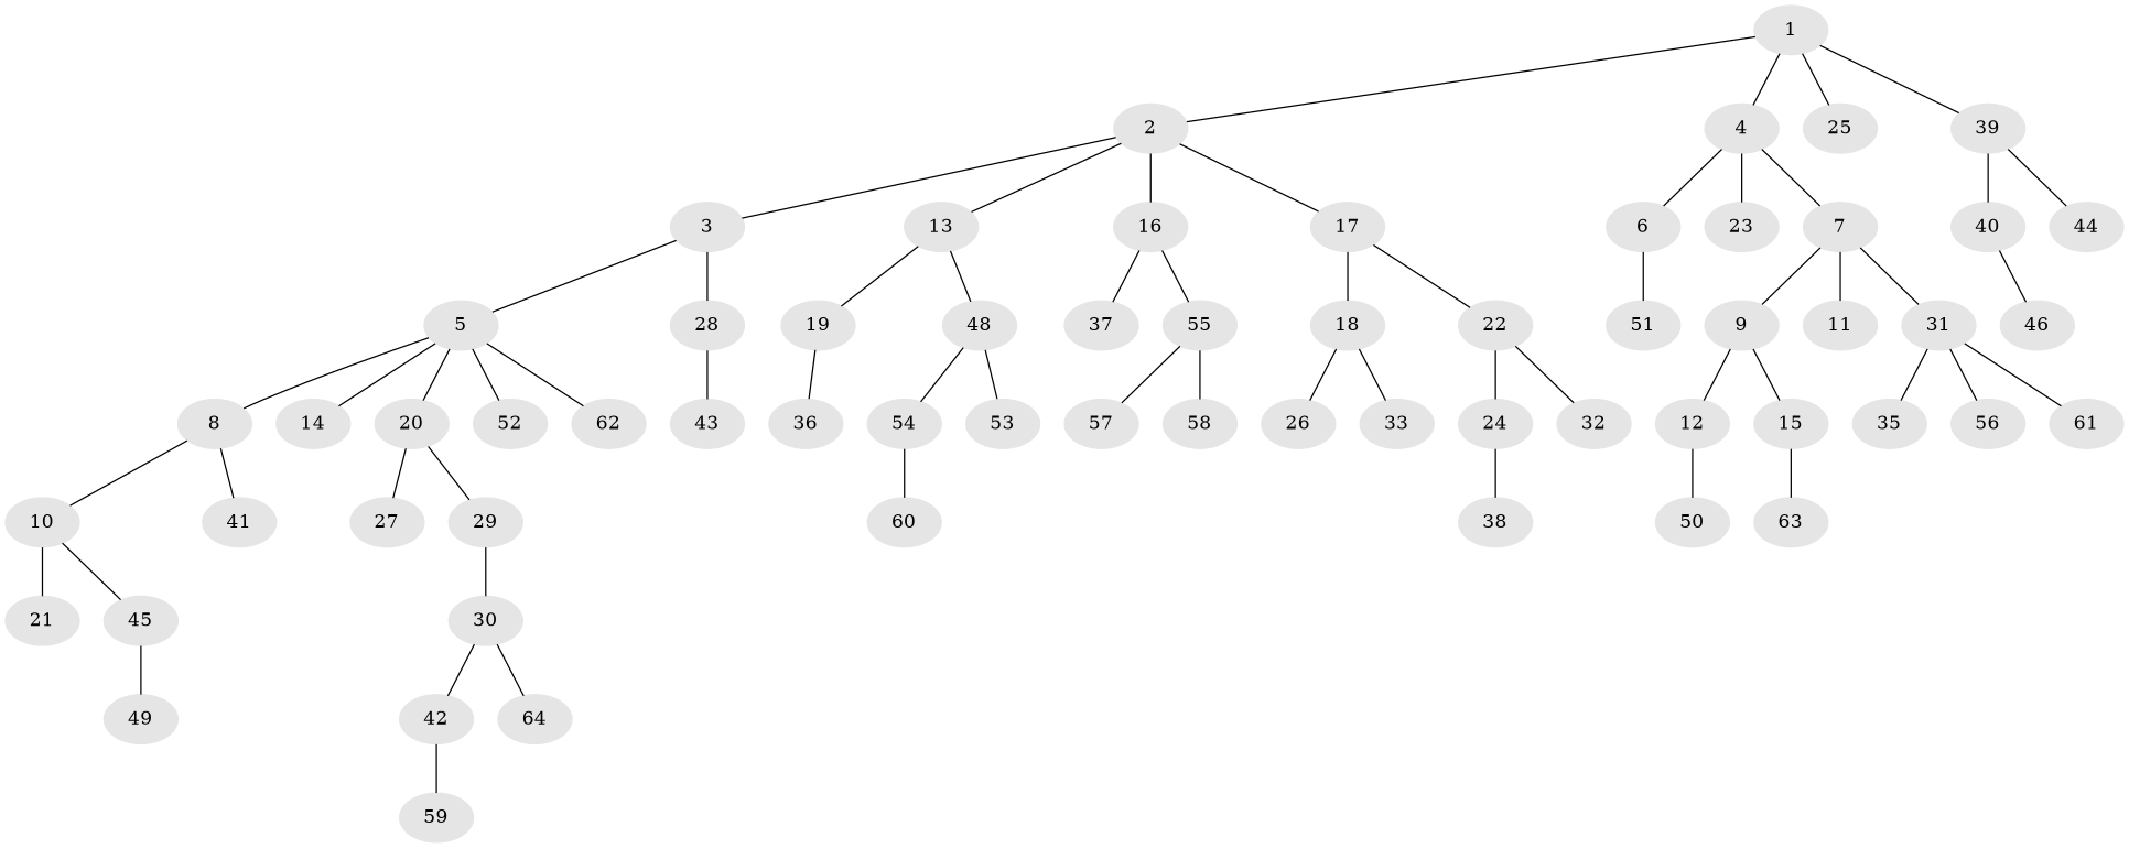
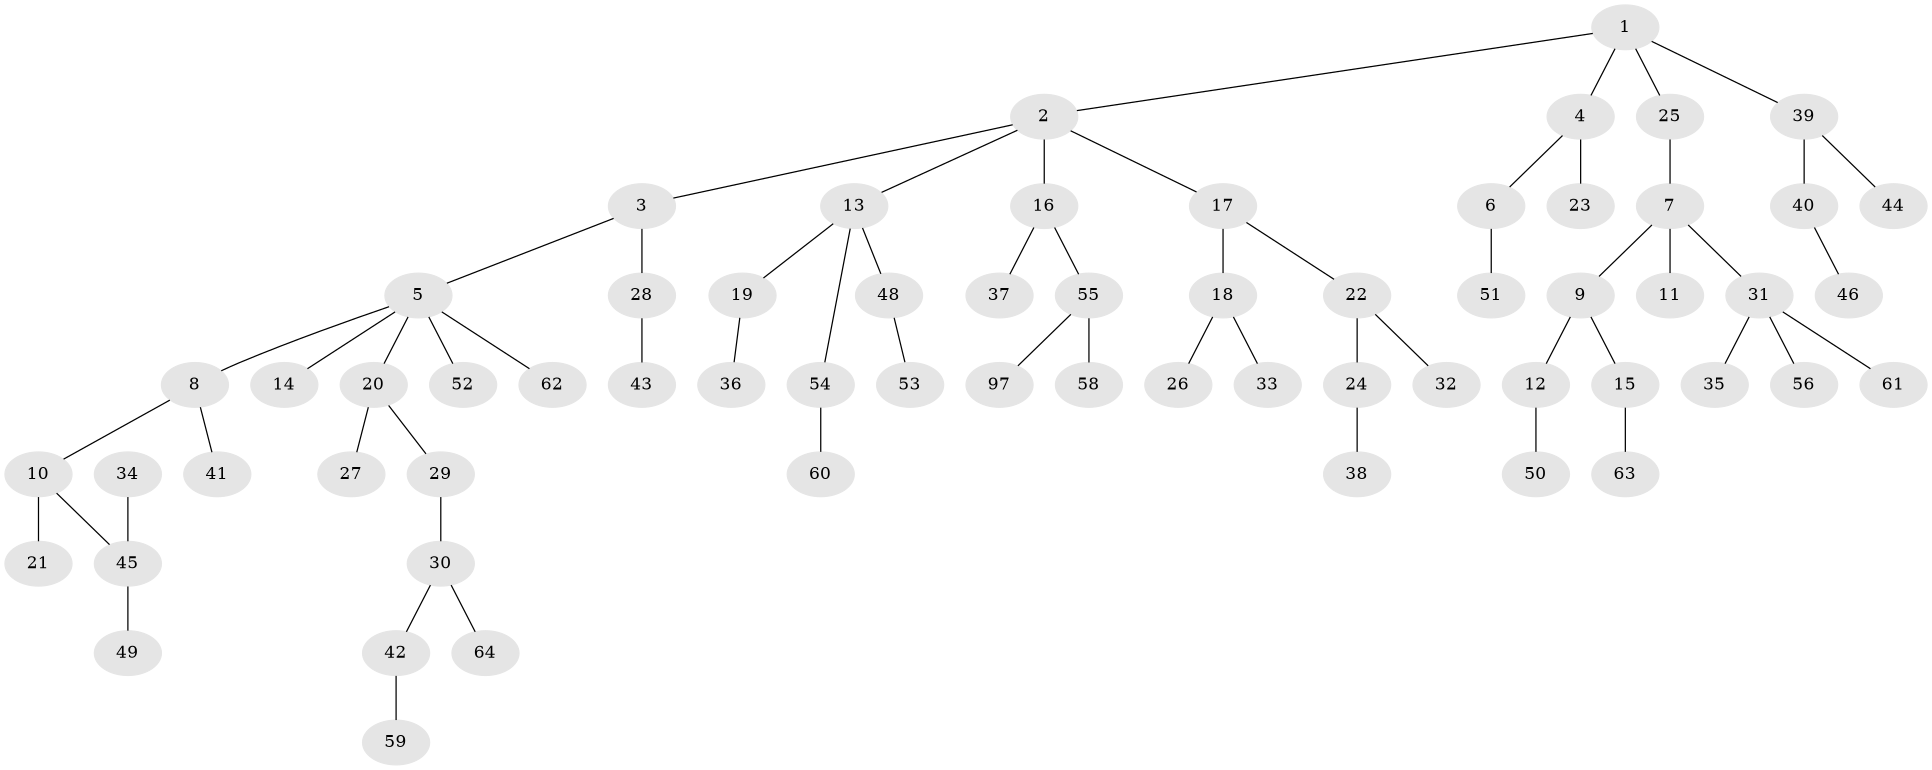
  graph {
    node [color=gray90 style=filled]
    1
    2
    4
    25
    39
    3
    13
    16
    17
    6
    7
    23
    40
    44
    5
    28
    19
    48
    54
    37
    55
    18
    22
    8
    14
    20
    52
    62
    43
    51
    9
    11
    31
    10
    41
    27
    29
    12
    15
    35
    56
    61
    21
    45
    50
    63
+   34
    36
    53
    60
-   57
+   57 [label=97]
    58
    26
    33
    24
    32
    30
    38
    42
    64
    59
    49
    46
    1 -- 2
    1 -- 4
    1 -- 25
    1 -- 39
    2 -- 3
    2 -- 13
    2 -- 16
    2 -- 17
    4 -- 6
-   4 -- 7
+   25 -- 7
    4 -- 23
    39 -- 40
    39 -- 44
    3 -- 5
    3 -- 28
    13 -- 19
    13 -- 48
-   48 -- 54
+   13 -- 54
    16 -- 37
    16 -- 55
    17 -- 18
    17 -- 22
    6 -- 51
    7 -- 9
    7 -- 11
    7 -- 31
    40 -- 46
    5 -- 8
    5 -- 14
    5 -- 20
    5 -- 52
    5 -- 62
    28 -- 43
    19 -- 36
    48 -- 53
    54 -- 60
    55 -- 57
    55 -- 58
    18 -- 26
    18 -- 33
    22 -- 24
    22 -- 32
    8 -- 10
    8 -- 41
    20 -- 27
    20 -- 29
    9 -- 12
    9 -- 15
    31 -- 35
    31 -- 56
    31 -- 61
    10 -- 21
    10 -- 45
    29 -- 30
    12 -- 50
    15 -- 63
    45 -- 49
+   34 -- 45
    24 -- 38
    30 -- 42
    30 -- 64
    42 -- 59
  }
